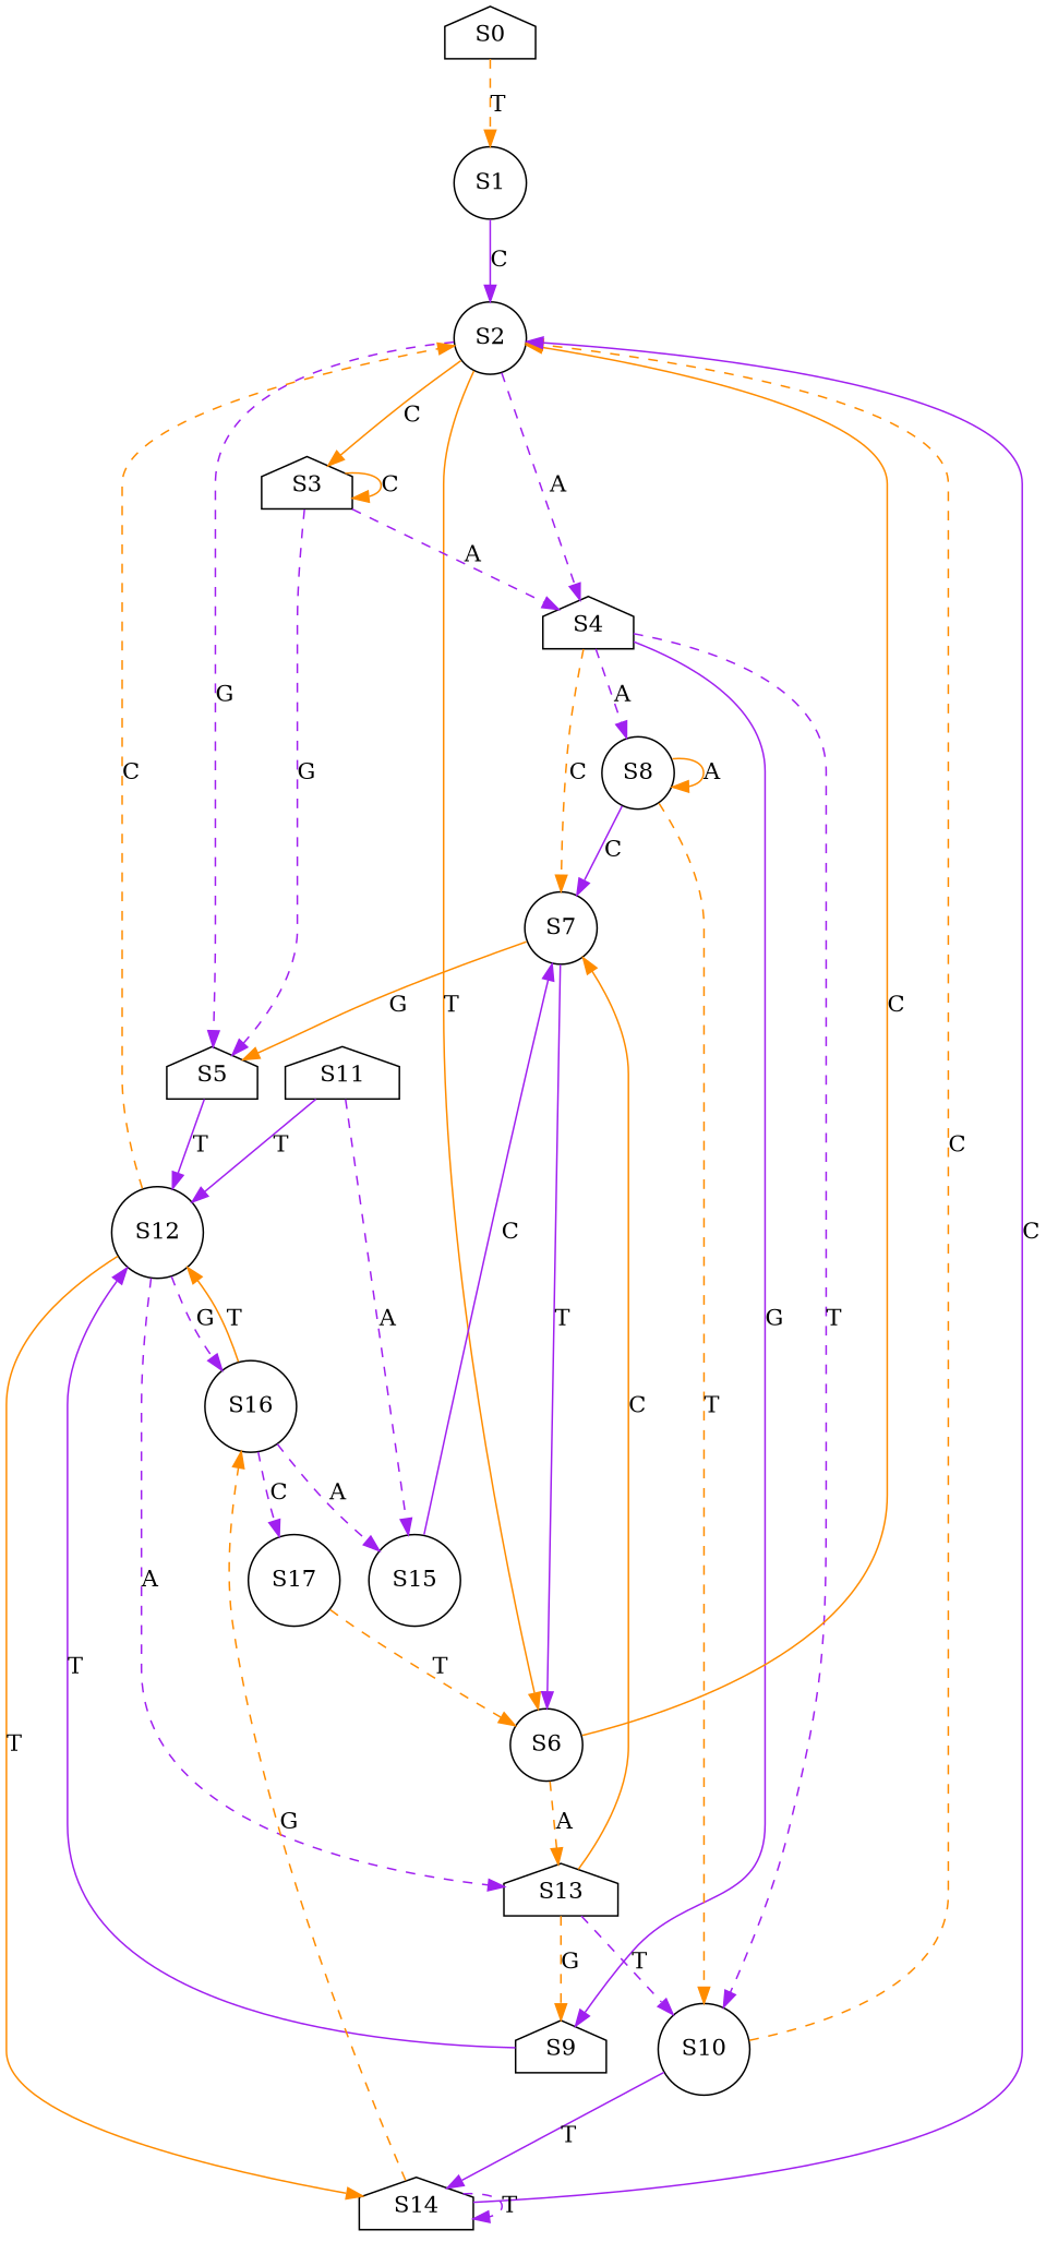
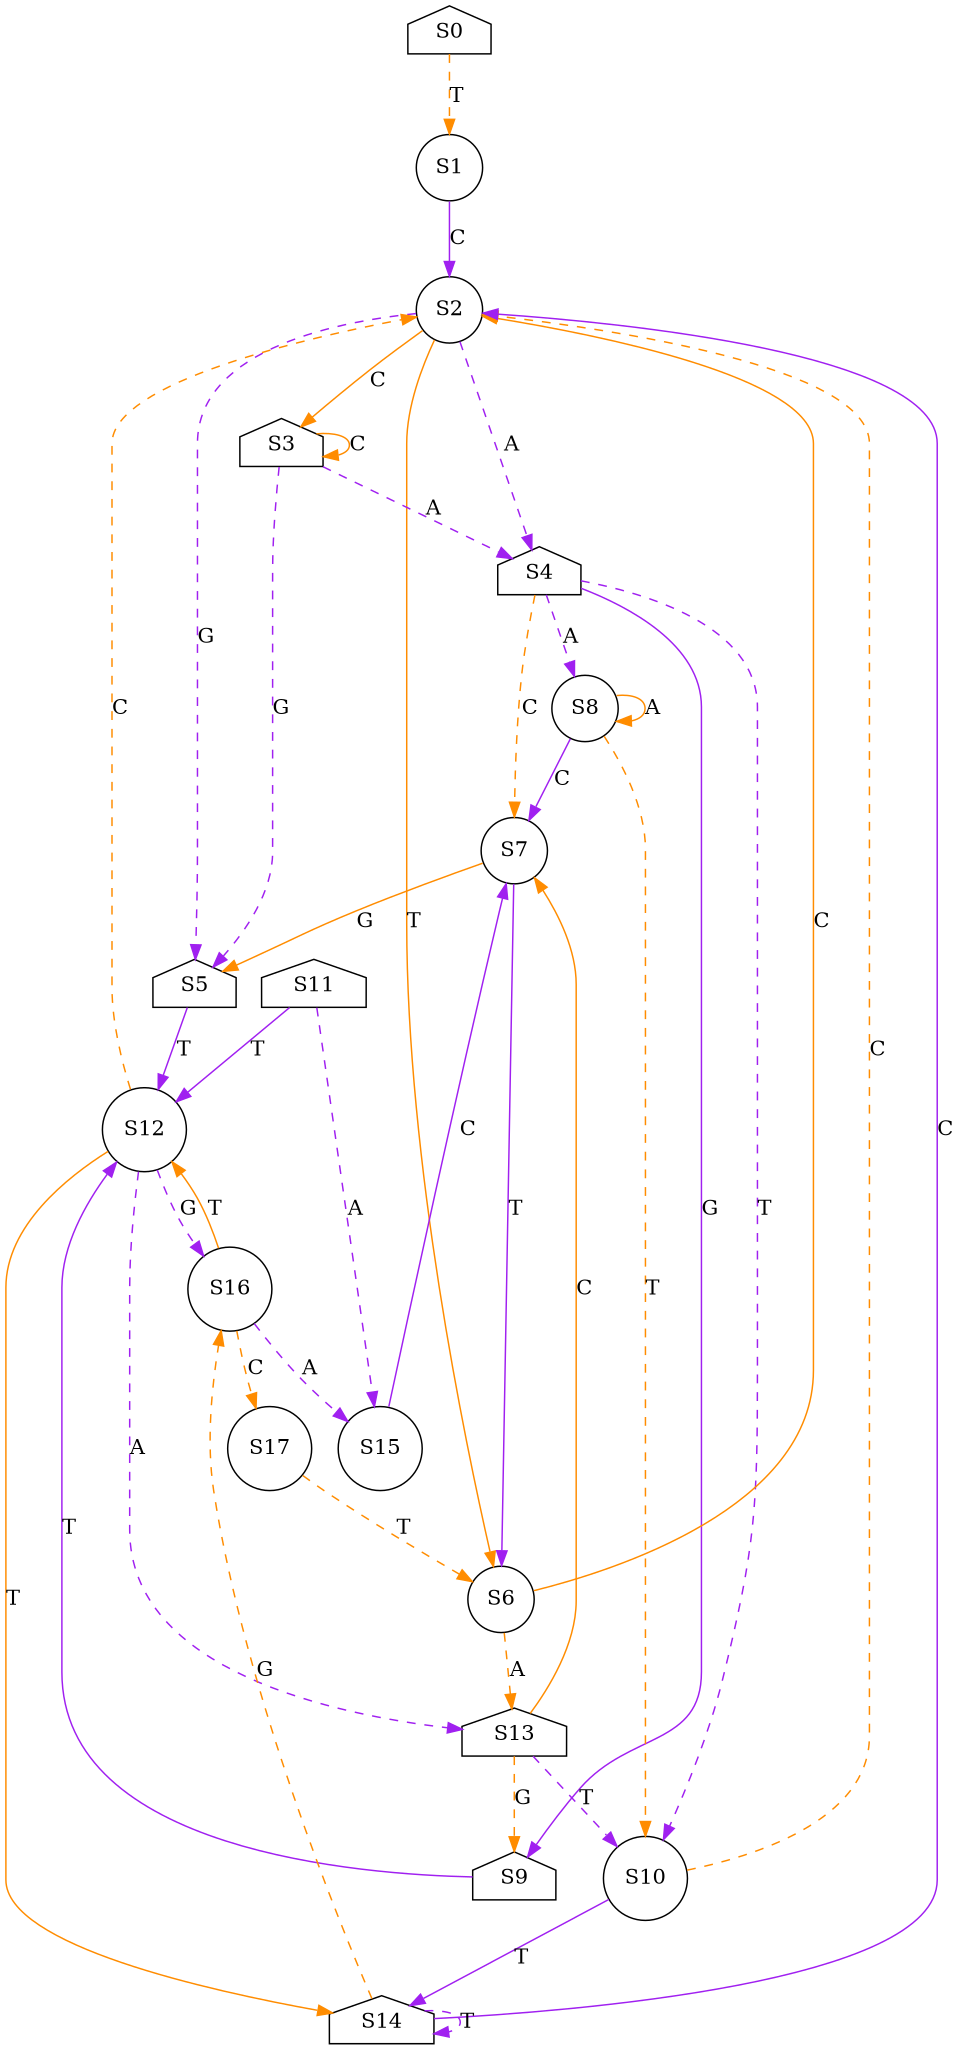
  strict digraph {
    node [shape=circle]
    edge [color=purple style=dashed]
    S0 [shape=house]
    S1
    S2
    S3 [shape=house]
    S4 [shape=house]
    S5 [shape=house]
    S6
    S7
    S8
    S9 [shape=house]
    S10
    S12
    S13 [shape=house]
    S14 [shape=house]
    S11 [shape=house]
    S15
    S16
    S17
    S0 -> S1 [color=darkorange label=T]
    S1 -> S2 [label=C style=solid]
    S2 -> S3 [color=darkorange label=C style=solid]
    S2 -> S4 [label=A]
    S2 -> S5 [label=G]
    S2 -> S6 [color=darkorange label=T style=solid]
    S3 -> S3 [color=darkorange label=C style=solid]
    S3 -> S4 [label=A]
    S3 -> S5 [label=G]
    S4 -> S7 [color=darkorange label=C]
    S4 -> S8 [label=A]
    S4 -> S9 [label=G style=solid]
    S4 -> S10 [label=T]
    S5 -> S12 [label=T style=solid]
    S6 -> S2 [color=darkorange label=C style=solid]
    S6 -> S13 [color=darkorange label=A]
    S7 -> S5 [color=darkorange label=G style=solid]
    S7 -> S6 [label=T style=solid]
    S8 -> S7 [label=C style=solid]
    S8 -> S8 [color=darkorange label=A style=solid]
    S8 -> S10 [color=darkorange label=T]
    S9 -> S12 [label=T style=solid]
    S10 -> S2 [color=darkorange label=C]
    S10 -> S14 [label=T style=solid]
    S12 -> S2 [color=darkorange label=C]
    S12 -> S13 [label=A]
    S12 -> S14 [color=darkorange label=T style=solid]
    S12 -> S16 [label=G]
    S13 -> S7 [color=darkorange label=C style=solid]
    S13 -> S9 [color=darkorange label=G]
    S13 -> S10 [label=T]
    S14 -> S2 [label=C style=solid]
    S14 -> S14 [label=T]
    S14 -> S16 [color=darkorange label=G]
    S11 -> S12 [label=T style=solid]
    S11 -> S15 [label=A]
    S15 -> S7 [label=C style=solid]
    S16 -> S12 [color=darkorange label=T style=solid]
    S16 -> S15 [label=A]
-   S16 -> S17 [label=C]
+   S16 -> S17 [color=darkorange label=C]
    S17 -> S6 [color=darkorange label=T]
  }
